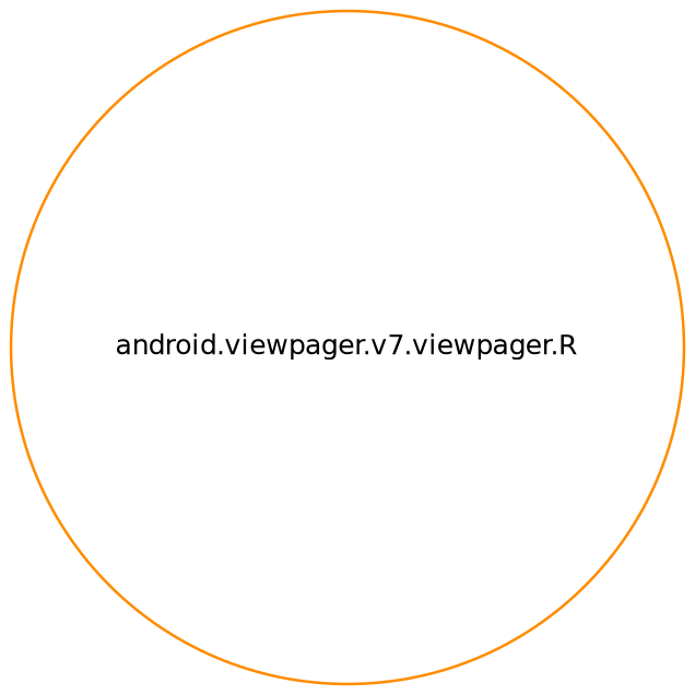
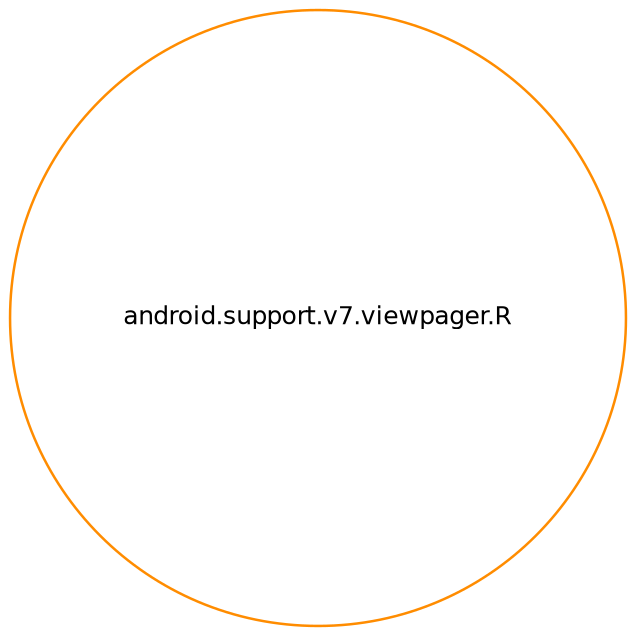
  digraph {
    rankdir=LR
-   n1 [color=darkorange fillcolor=white fontname=Helvetica fontsize=10 height=0.2 label="android.viewpager.v7.viewpager.R" shape=circle style=filled width=0.4]
+   n1 [color=darkorange fillcolor=white fontname=Helvetica fontsize=10 height=0.2 label="android.support.v7.viewpager.R" shape=circle style=filled width=0.4]
  }
